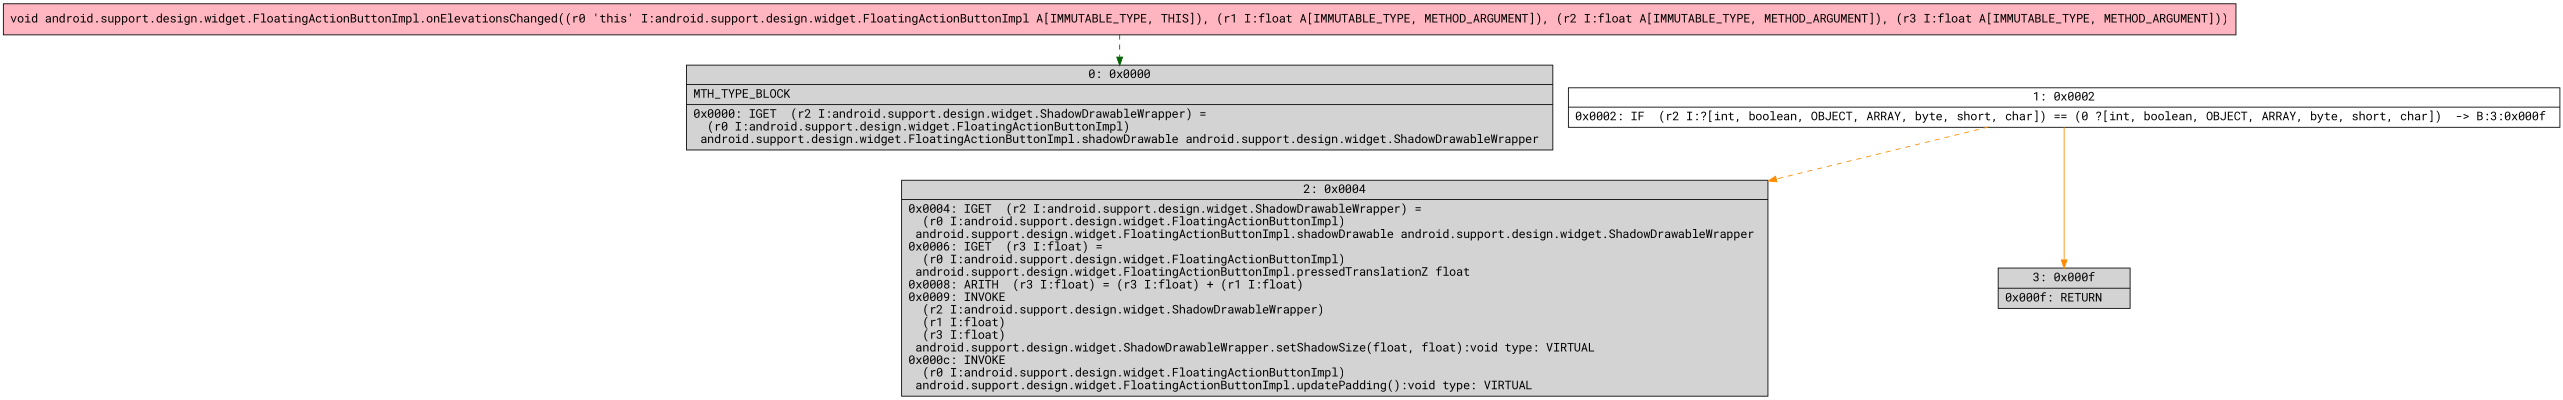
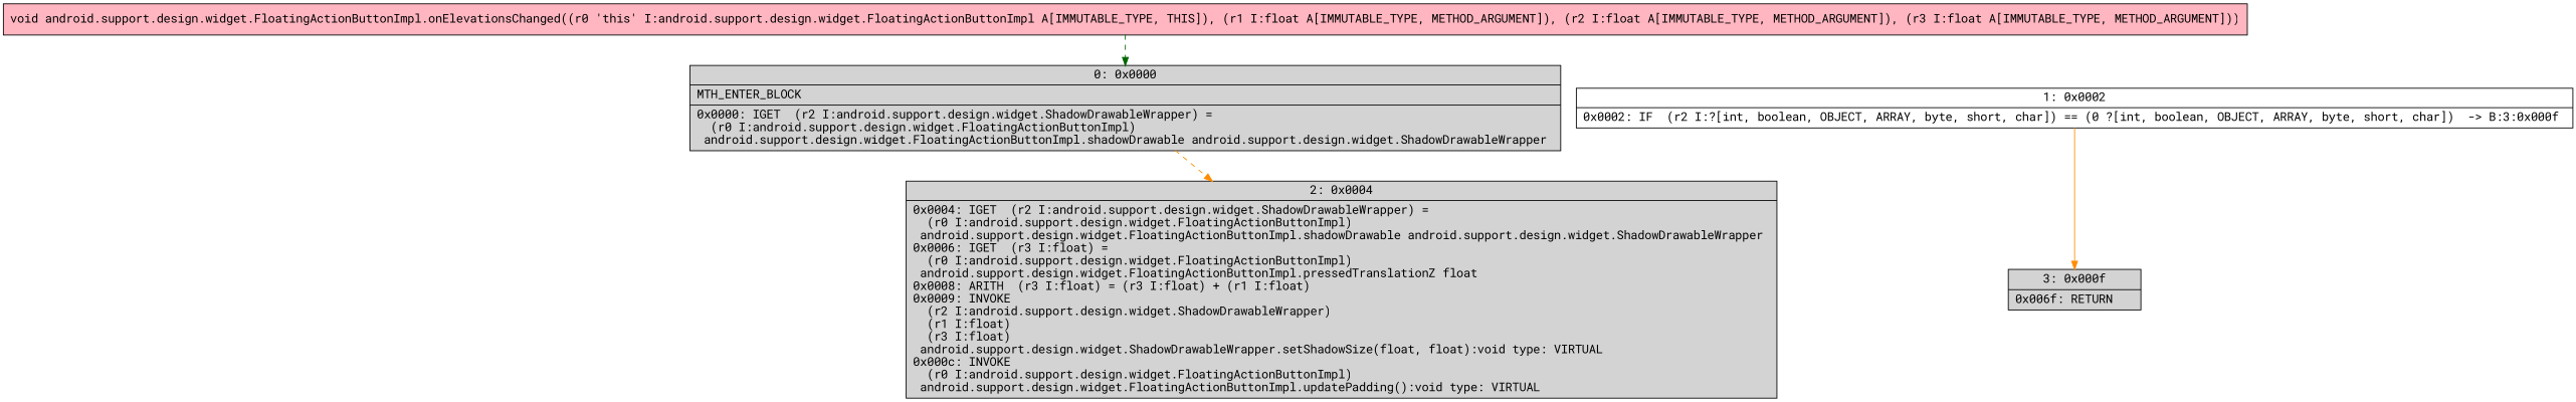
  digraph {
    fontname="Roboto Mono"
    node [fillcolor=lightgrey fontname="Roboto Mono" shape=record style=filled]
    edge [color=darkorange fontname="Roboto Mono" style=dashed]
-   n1 [label="{0\:\ 0x0000|MTH_TYPE_BLOCK\l|0x0000: IGET  (r2 I:android.support.design.widget.ShadowDrawableWrapper) = \l  (r0 I:android.support.design.widget.FloatingActionButtonImpl)\l android.support.design.widget.FloatingActionButtonImpl.shadowDrawable android.support.design.widget.ShadowDrawableWrapper \l}"]
+   n1 [label="{0\:\ 0x0000|MTH_ENTER_BLOCK\l|0x0000: IGET  (r2 I:android.support.design.widget.ShadowDrawableWrapper) = \l  (r0 I:android.support.design.widget.FloatingActionButtonImpl)\l android.support.design.widget.FloatingActionButtonImpl.shadowDrawable android.support.design.widget.ShadowDrawableWrapper \l}"]
    n2 [fillcolor=white label="{1\:\ 0x0002|0x0002: IF  (r2 I:?[int, boolean, OBJECT, ARRAY, byte, short, char]) == (0 ?[int, boolean, OBJECT, ARRAY, byte, short, char])  \-\> B:3:0x000f \l}"]
    n3 [label="{2\:\ 0x0004|0x0004: IGET  (r2 I:android.support.design.widget.ShadowDrawableWrapper) = \l  (r0 I:android.support.design.widget.FloatingActionButtonImpl)\l android.support.design.widget.FloatingActionButtonImpl.shadowDrawable android.support.design.widget.ShadowDrawableWrapper \l0x0006: IGET  (r3 I:float) = \l  (r0 I:android.support.design.widget.FloatingActionButtonImpl)\l android.support.design.widget.FloatingActionButtonImpl.pressedTranslationZ float \l0x0008: ARITH  (r3 I:float) = (r3 I:float) + (r1 I:float) \l0x0009: INVOKE  \l  (r2 I:android.support.design.widget.ShadowDrawableWrapper)\l  (r1 I:float)\l  (r3 I:float)\l android.support.design.widget.ShadowDrawableWrapper.setShadowSize(float, float):void type: VIRTUAL \l0x000c: INVOKE  \l  (r0 I:android.support.design.widget.FloatingActionButtonImpl)\l android.support.design.widget.FloatingActionButtonImpl.updatePadding():void type: VIRTUAL \l}"]
-   n4 [label="{3\:\ 0x000f|0x000f: RETURN   \l}"]
+   n4 [label="{3\:\ 0x000f|0x006f: RETURN   \l}"]
    n5 [fillcolor=lightpink label="{void android.support.design.widget.FloatingActionButtonImpl.onElevationsChanged((r0 'this' I:android.support.design.widget.FloatingActionButtonImpl A[IMMUTABLE_TYPE, THIS]), (r1 I:float A[IMMUTABLE_TYPE, METHOD_ARGUMENT]), (r2 I:float A[IMMUTABLE_TYPE, METHOD_ARGUMENT]), (r3 I:float A[IMMUTABLE_TYPE, METHOD_ARGUMENT])) }"]
-   n2 -> n3
+   n1 -> n3
    n2 -> n4 [style=solid]
    n5 -> n1 [color=darkgreen]
  }
